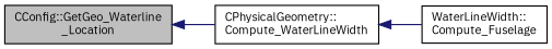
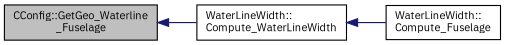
  digraph {
    fontname="IBM Plex Sans"
    rankdir=LR
    node [color=black fillcolor=white fontname="IBM Plex Sans" fontsize=10 shape=record style=filled]
    edge [color=midnightblue dir=back fontname="IBM Plex Sans" fontsize=10 labelfontname=Helvetica labelfontsize=10 style=solid]
-   n1 [fillcolor=grey75 fontcolor=black height=0.2 label="CConfig::GetGeo_Waterline\l_Location" width=0.4]
-   n2 [height=0.2 label="CPhysicalGeometry::\lCompute_WaterLineWidth" width=0.4]
+   n1 [fillcolor=grey75 fontcolor=black height=0.2 label="CConfig::GetGeo_Waterline\l_Fuselage" width=0.4]
+   n2 [height=0.2 label="WaterLineWidth::\lCompute_WaterLineWidth" width=0.4]
    n3 [height=0.2 label="WaterLineWidth::\lCompute_Fuselage" width=0.4]
    n1 -> n2
    n2 -> n3
  }
